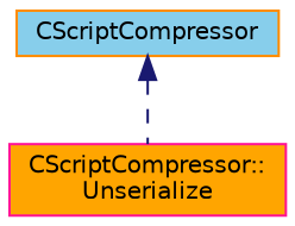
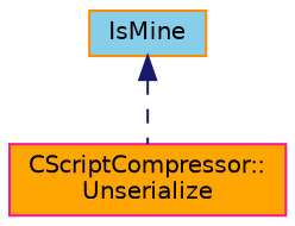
  digraph {
    rankdir=TB
    node [fontname=Helvetica fontsize=10 shape=record style=filled]
-   n1 [color=darkorange fillcolor=skyblue fontcolor=black height=0.2 label=CScriptCompressor width=0.4]
+   n1 [color=darkorange fillcolor=skyblue fontcolor=black height=0.2 label=IsMine width=0.4]
    n2 [color=deeppink fillcolor=orange height=0.2 label="CScriptCompressor::\lUnserialize" width=0.4]
    n1 -> n2 [color=midnightblue dir=back fontname=Helvetica fontsize=10 labelfontname=Helvetica labelfontsize=10 style=dashed]
  }
